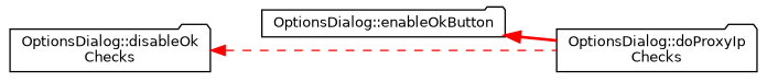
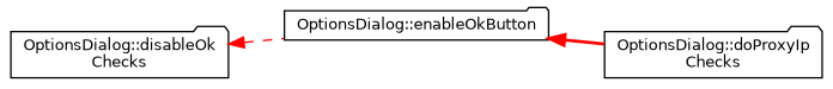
  digraph {
    rankdir=LR
    node [color=black fillcolor=white fontname=Helvetica fontsize=10 shape=folder style=filled]
    edge [color=red dir=back fontname=Helvetica fontsize=10 labelfontname=Helvetica labelfontsize=10]
    n1 [height=0.2 label="OptionsDialog::enableOkButton" width=0.4]
    n2 [height=0.2 label="OptionsDialog::doProxyIp\lChecks" width=0.4]
    n3 [height=0.2 label="OptionsDialog::disableOk\lChecks" width=0.4]
    n1 -> n2 [style=bold]
-   n3 -> n2 [style=dashed]
+   n3 -> n1 [style=dashed]
  }
